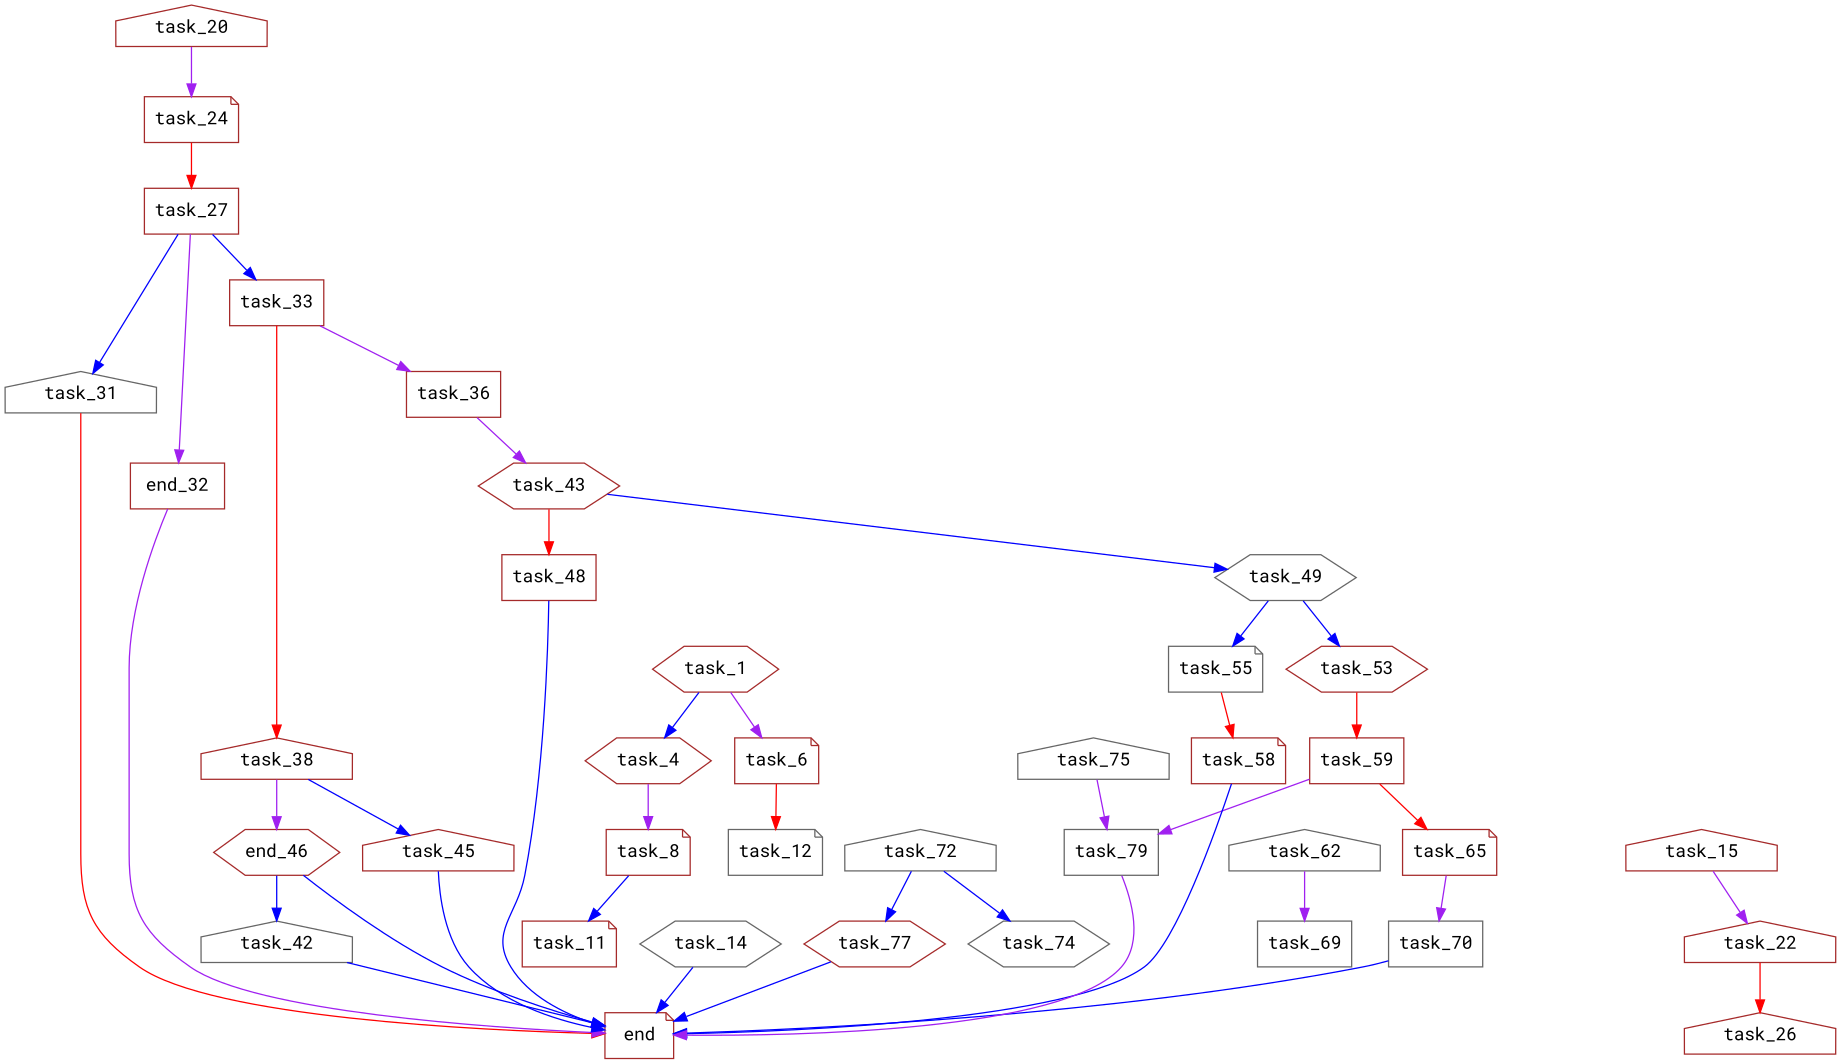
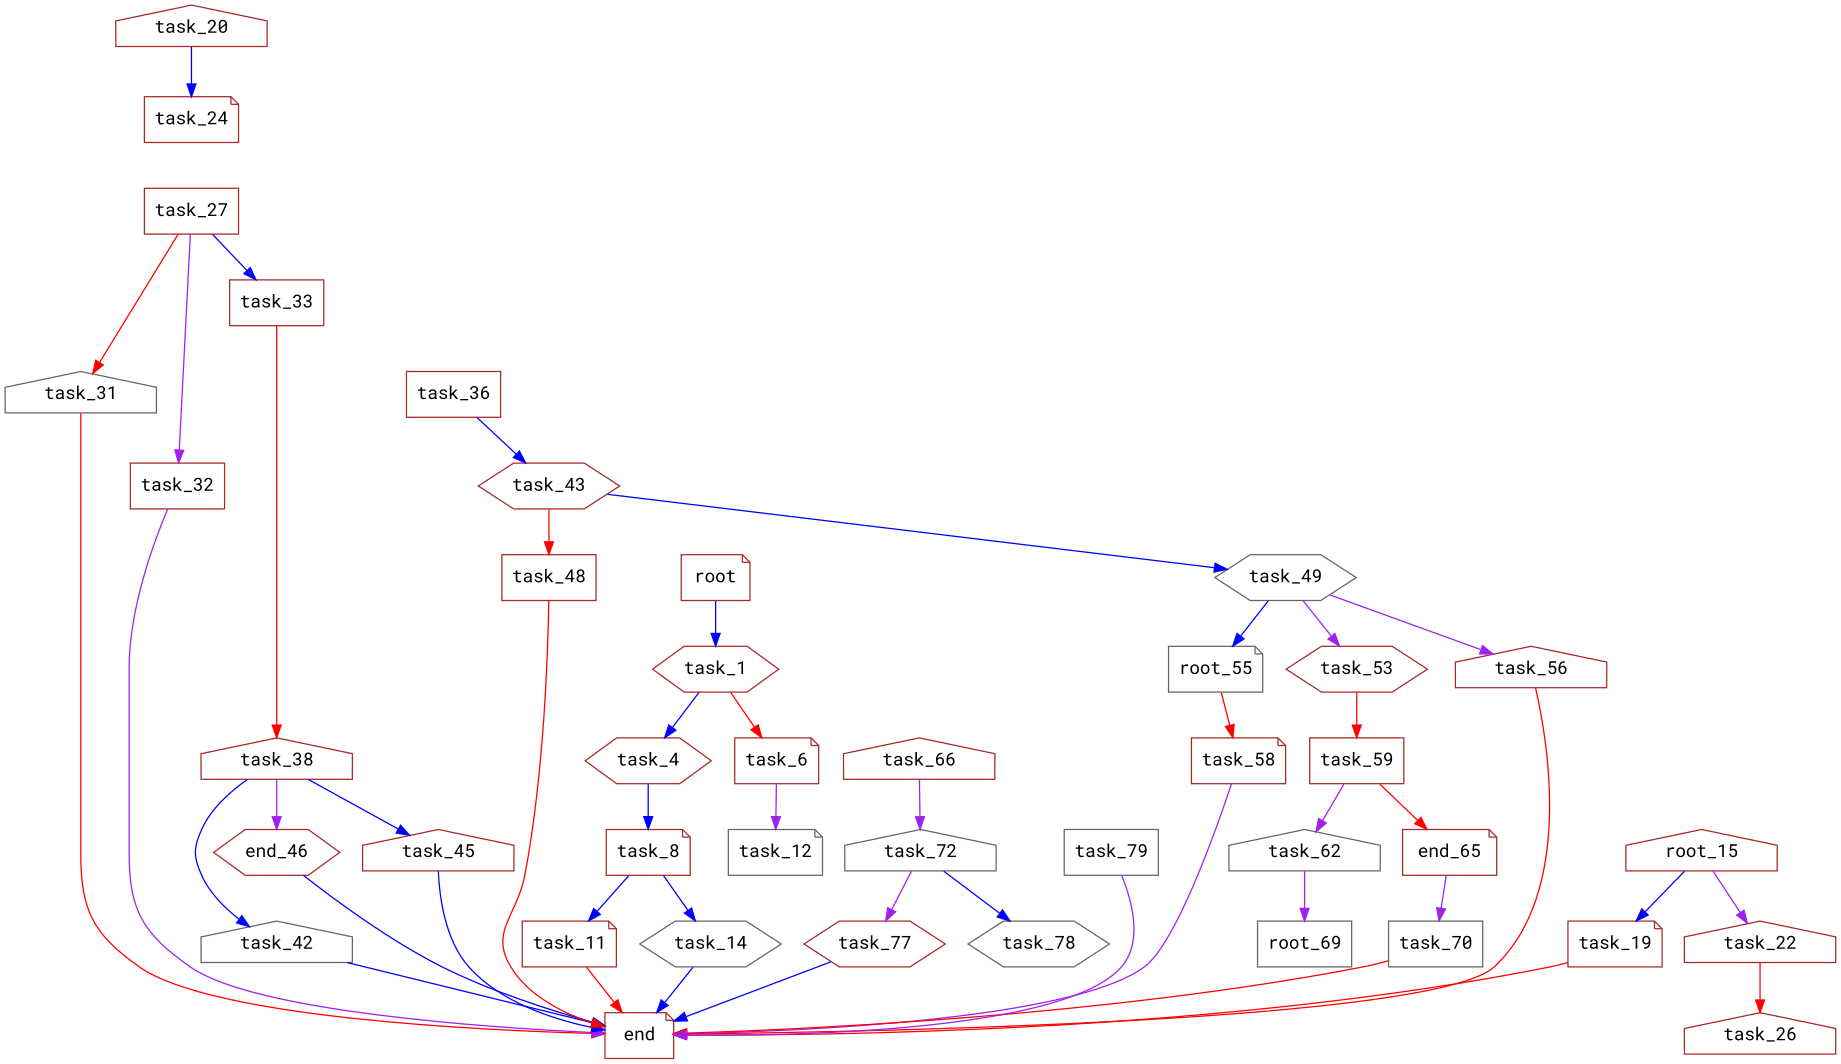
  digraph {
    fontname="Roboto Mono"
    node [color=brown fontname="Roboto Mono" shape=house]
    edge [color=blue fontname="Roboto Mono"]
+   root [shape=note]
    task_1 [shape=hexagon]
    task_4 [shape=hexagon]
    task_6 [shape=note]
    task_8 [shape=note]
    task_12 [color=gray40 shape=note]
    task_11 [shape=note]
    task_14 [color=gray40 shape=hexagon]
    end [shape=note]
-   task_15
+   task_19 [shape=note]
+   task_15 [label=root_15]
    task_22
    task_24 [shape=note]
    task_20
    task_26
    task_27 [shape=box]
    task_31 [color=gray40]
-   task_32 [shape=box label=end_32]
+   task_32 [shape=box]
    task_33 [shape=box]
    task_36 [shape=box]
    task_38
    task_43 [shape=hexagon]
    task_42 [color=gray40]
    n24 [label=end_46 shape=hexagon]
    n25 [label=task_45]
    task_48 [shape=box]
    task_49 [color=gray40 shape=hexagon]
    task_53 [shape=hexagon]
-   task_55 [color=gray40 shape=note]
+   task_55 [color=gray40 shape=note label=root_55]
+   task_56
    task_59 [shape=box]
    task_58 [shape=note]
    task_62 [color=gray40]
-   task_65 [shape=note]
-   task_69 [color=gray40 shape=box]
+   task_65 [shape=note label=end_65]
+   task_69 [color=gray40 shape=box label=root_69]
    task_70 [color=gray40 shape=box]
    task_72 [color=gray40]
+   task_66
    task_77 [shape=hexagon]
-   task_78 [color=gray40 shape=hexagon label=task_74]
-   task_75 [color=gray40]
+   task_78 [color=gray40 shape=hexagon]
    task_79 [color=gray40 shape=box]
+   root -> task_1
    task_1 -> task_4
-   task_1 -> task_6 [color=purple]
-   task_4 -> task_8 [color=purple]
-   task_6 -> task_12 [color=red]
+   task_1 -> task_6 [color=red]
+   task_4 -> task_8
+   task_6 -> task_12 [color=purple]
    task_8 -> task_11
+   task_8 -> task_14
+   task_11 -> end [color=red]
    task_14 -> end
+   task_19 -> end [color=red]
+   task_15 -> task_19
    task_15 -> task_22 [color=purple]
    task_22 -> task_26 [color=red]
-   task_24 -> task_27 [color=red]
-   task_20 -> task_24 [color=purple]
-   task_27 -> task_31
+   task_20 -> task_24
+   task_27 -> task_31 [color=red]
    task_27 -> task_32 [color=purple]
    task_27 -> task_33
    task_31 -> end [color=red]
    task_32 -> end [color=purple]
-   task_33 -> task_36 [color=purple]
    task_33 -> task_38 [color=red]
-   task_36 -> task_43 [color=purple]
-   n24 -> task_42
+   task_36 -> task_43
+   task_38 -> task_42
    task_38 -> n24 [color=purple]
    task_38 -> n25
    task_43 -> task_48 [color=red]
    task_43 -> task_49
    task_42 -> end
    n24 -> end
    n25 -> end
-   task_48 -> end
-   task_49 -> task_53
+   task_48 -> end [color=red]
+   task_49 -> task_53 [color=purple]
    task_49 -> task_55
+   task_49 -> task_56 [color=purple]
    task_53 -> task_59 [color=red]
    task_55 -> task_58 [color=red]
-   task_59 -> task_79 [color=purple]
+   task_56 -> end [color=red]
+   task_59 -> task_62 [color=purple]
    task_59 -> task_65 [color=red]
-   task_58 -> end
+   task_58 -> end [color=purple]
    task_62 -> task_69 [color=purple]
    task_65 -> task_70 [color=purple]
-   task_70 -> end
-   task_72 -> task_77
+   task_70 -> end [color=red]
+   task_72 -> task_77 [color=purple]
    task_72 -> task_78
+   task_66 -> task_72 [color=purple]
    task_77 -> end
-   task_75 -> task_79 [color=purple]
    task_79 -> end [color=purple]
  }
